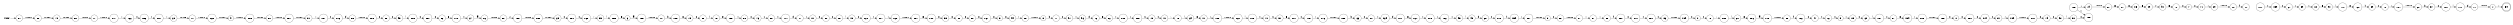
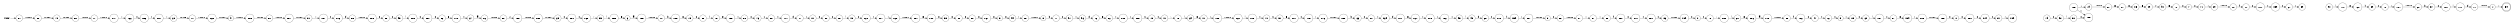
  digraph {
    fontname="DejaVu Sans"
    rankdir=LR
    node [fontname="DejaVu Sans" shape=circle]
    edge [fontname="DejaVu Sans"]
    0
    152
    149
    21
    1
    75
    130
    62
    2
    83
    17
    87
    3
    99
    13
    8
    59 [shape=doublecircle]
    4
    5
    23
    61
    137
    6
    155
    41
    103
    7
    74
    29
    25
    77
    94
    96
    9
    115
    22
    157
    10
    169
    114
    164
    11
    131
    139
    64
    12
    161
    117
    162
    14
    118
    160
    105
    15
    19
    90
    78
    16
    36
    102
    108
    55
    121
    18
-   20
    91
    148
    n68 [label=765]
    119
-   142
    79
    84
    127
    57
    24
    51
    26
    52
    138
    150
    27
    28
    93
    128
    151
    30
    123
    113
    49
    31
    82
    167
    32
    81
    33
    135
    34
    104
    145
    146
    35
    73
    133
    88
    42
    37
    132
    100
    40
    38
    39
    43
    72
    45
    69
    44
    168
    46
    47
    147
    166
    156
    48
    134
    65
    50
    63
    53
    106
    97
    54
    80
    71
    initial [shape=plaintext]
    141
    154
    56
    140
    67
    129
    125
    153
    58
    144
    60
    136
    143
    120
    163
    66
    68
    110
    159
    107
    70
    76
    92
    116
    85
    122
    86
    109
    89
    95
    98
    101
    n167 [label=258]
    111
    112
    126
    124
    0 -> 152 [label=0]
    152 -> 149 [label=p]
    149 -> 21 [label=t]
    21 -> 119 [label=";"]
    1 -> 75 [label=t]
    75 -> 130 [label=y]
    130 -> 62 [label=l]
    62 -> 136 [label=e]
    2 -> 83 [label=0]
    83 -> 17 [label="\u0022"]
    17 -> 87 [label=">"]
    87 -> 55 [label="<"]
    3 -> 99 [label=F]
    99 -> 13 [label=";"]
    13 -> 8 [label="\u0020"]
    8 -> 77 [label=b]
    4 -> 59 [label=">"]
    5 -> 23 [label="-"]
    23 -> 61 [label=s]
    61 -> 137 [label=i]
    137 -> 57 [label=z]
    6 -> 155 [label="="]
    155 -> 41 [label="\u0022"]
    41 -> 103 [label=b]
    103 -> 43 [label=a]
    7 -> 74 [label=0]
    74 -> 29 [label=";"]
    29 -> 25 [label="\u0020"]
    25 -> 11 [label=f]
    77 -> 94 [label=o]
    94 -> 96 [label=r]
    96 -> 16 [label=d]
    9 -> 115 [label="\u0020"]
    115 -> 22 [label="\u0020"]
    22 -> 157 [label="\u0020"]
    157 -> 84 [label="\u0020"]
    10 -> 169 [label=r]
    169 -> 114 [label=d]
    114 -> 164 [label=e]
    164 -> 112 [label=r]
+   11 -> 131 [label=o]
    131 -> 139 [label=n]
    139 -> 64 [label=t]
    64 -> 39 [label="-"]
    12 -> 161 [label=o]
    161 -> 117 [label=r]
    117 -> 162 [label=":"]
    162 -> 124 [label="\u0020"]
    14 -> 118 [label=":"]
    118 -> 160 [label="\u0020"]
    160 -> 105 [label=i]
    105 -> 70 [label=n]
    15 -> 19 [label=E]
    19 -> 90 [label=7]
    90 -> 78 [label=E]
    78 -> 7 [label=0]
    16 -> 36 [label=e]
    36 -> 102 [label=r]
    102 -> 108 [label="-"]
    108 -> 42 [label=s]
    55 -> 121 [label=f]
    121 -> 141 [label=o]
    18 -> 12 [label=l]
-   20 -> 91 [label=e]
    91 -> 148 [label=i]
    148 -> n68 [label=g]
    n68 -> 89 [label=h]
-   119 -> 142 [label="\u0020"]
-   142 -> 79 [label=c]
    79 -> 92 [label=o]
    84 -> 127 [label="<"]
    127 -> 116 [label=t]
    57 -> 129 [label=e]
    24 -> 51 [label=c]
    51 -> 18 [label=o]
    26 -> 52 [label="\u0022"]
    52 -> 138 [label=4]
    138 -> 150 [label="\u0022"]
    150 -> 63 [label="\u0020"]
    27 -> 24 [label="-"]
    28 -> 93 [label=o]
    93 -> 128 [label=l]
    128 -> 151 [label=s]
    151 -> 56 [label=p]
    30 -> 123 [label=o]
    113 -> 123 [label=r]
    113 -> 49 [label=":"]
    49 -> 32 [label="\u0020"]
    31 -> 82 [label=F]
    82 -> 167 [label=F]
    167 -> 3 [label=F]
    32 -> 81 [label="#"]
    81 -> 15 [label=C]
    33 -> 135 [label=l]
    135 -> 6 [label=e]
    34 -> 104 [label=e]
    104 -> 145 [label=t]
    145 -> 146 [label=";"]
    146 -> n167 [label="\u0020"]
    35 -> 73 [label=k]
    73 -> 133 [label=g]
    133 -> 88 [label=r]
    88 -> 76 [label=o]
    42 -> 72 [label=t]
    37 -> 132 [label=o]
    132 -> 100 [label=l]
    100 -> 40 [label=d]
    40 -> 4 [label="\u0022"]
    38 -> 31 [label=F]
-   39 -> 20 [label=w]
    43 -> 35 [label=c]
    72 -> 45 [label=y]
    45 -> 69 [label=l]
    69 -> 14 [label=e]
    44 -> 168 [label="\u0020"]
    168 -> 9 [label="\u0020"]
    46 -> 5 [label=t]
    47 -> 147 [label="\u0020"]
    147 -> 166 [label="<"]
    166 -> 156 [label=t]
    156 -> 101 [label=r]
    48 -> 134 [label=":"]
    134 -> 65 [label="\u0020"]
    65 -> 37 [label=b]
    50 -> 47 [label="\u0020"]
    63 -> 120 [label=s]
    53 -> 106 [label=f]
    106 -> 97 [label=o]
    97 -> 46 [label=n]
    54 -> 80 [label="\u0020"]
    80 -> 71 [label="\u0020"]
    71 -> 50 [label="\u0020"]
    initial -> 54
    141 -> 154 [label=n]
    154 -> 86 [label=t]
    56 -> 140 [label=a]
    140 -> 67 [label=n]
    67 -> 26 [label="="]
    129 -> 125 [label=":"]
    125 -> 153 [label="\u0020"]
    153 -> 0 [label=1]
    58 -> 144 [label=n]
    144 -> 27 [label=d]
    60 -> 44 [label="\u000a"]
    136 -> 143 [label="="]
    143 -> 53 [label="\u0022"]
    120 -> 163 [label=t]
    163 -> 33 [label=y]
    66 -> 10 [label=o]
    68 -> 110 [label=t]
    110 -> 159 [label=h]
    159 -> 107 [label=":"]
    107 -> 2 [label="\u0020"]
    70 -> 34 [label=s]
    76 -> 58 [label=u]
    92 -> 30 [label=l]
    116 -> 85 [label=d]
    85 -> 122 [label="\u0020"]
    122 -> 28 [label=c]
    86 -> 109 [label="\u0020"]
    109 -> 1 [label=s]
    89 -> 48 [label=t]
    95 -> 98 [label=i]
    98 -> 68 [label=d]
    101 -> 60 [label=">"]
    n167 -> 66 [label=b]
    111 -> 38 [label=F]
    112 -> 126 [label="-"]
    126 -> 95 [label=w]
    124 -> 111 [label="#"]
  }
